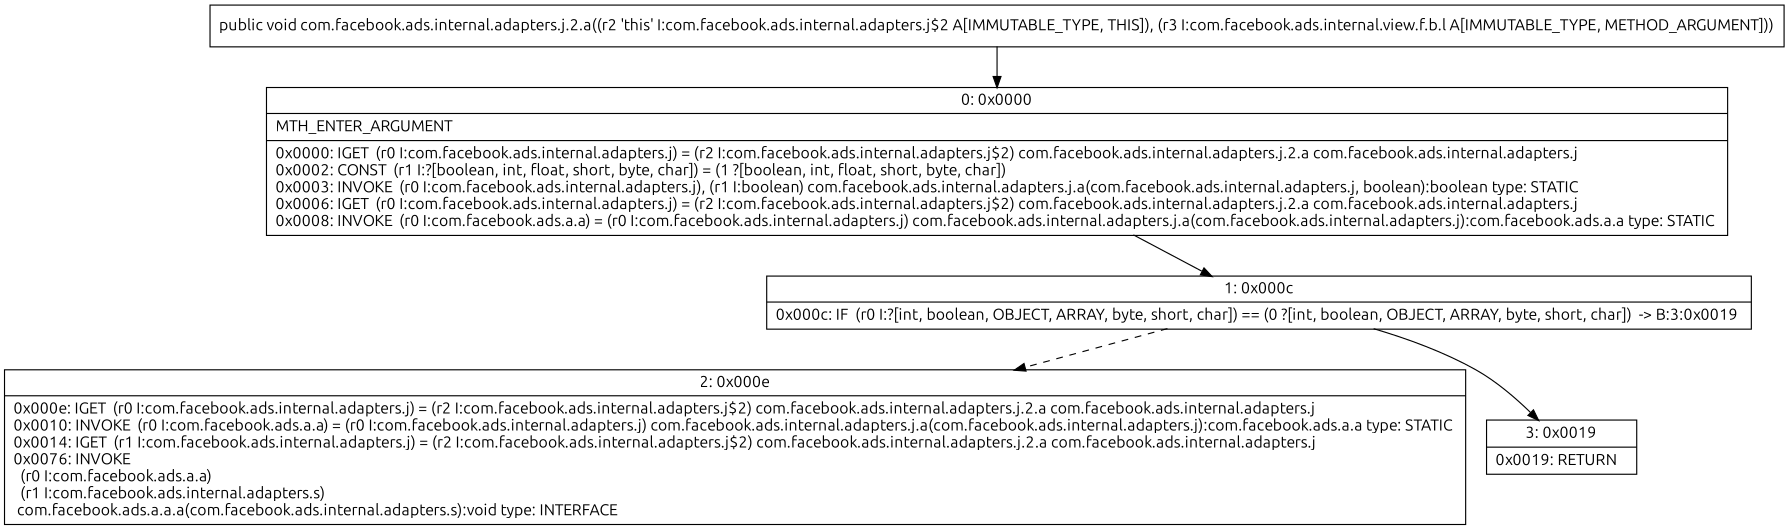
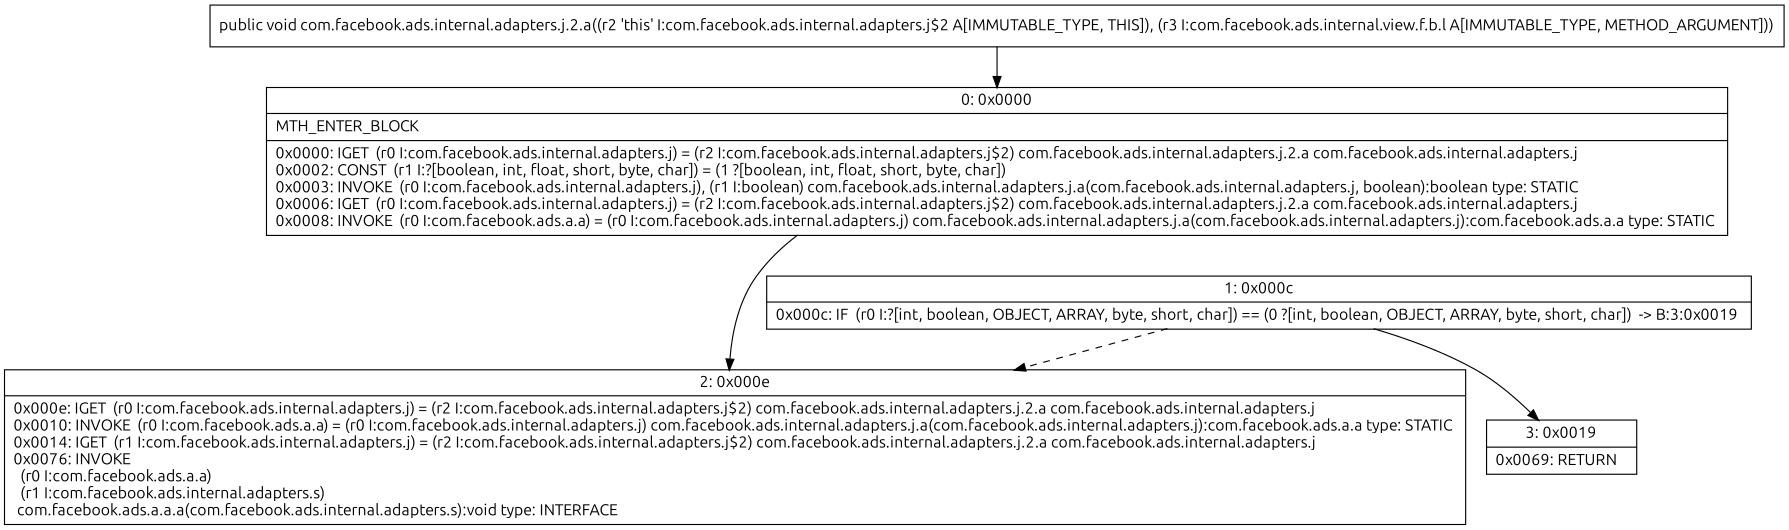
  digraph {
    fontname=Ubuntu
    node [fontname=Ubuntu shape=record]
    edge [fontname=Ubuntu]
-   n1 [label="{0\:\ 0x0000|MTH_ENTER_ARGUMENT\l|0x0000: IGET  (r0 I:com.facebook.ads.internal.adapters.j) = (r2 I:com.facebook.ads.internal.adapters.j$2) com.facebook.ads.internal.adapters.j.2.a com.facebook.ads.internal.adapters.j \l0x0002: CONST  (r1 I:?[boolean, int, float, short, byte, char]) = (1 ?[boolean, int, float, short, byte, char]) \l0x0003: INVOKE  (r0 I:com.facebook.ads.internal.adapters.j), (r1 I:boolean) com.facebook.ads.internal.adapters.j.a(com.facebook.ads.internal.adapters.j, boolean):boolean type: STATIC \l0x0006: IGET  (r0 I:com.facebook.ads.internal.adapters.j) = (r2 I:com.facebook.ads.internal.adapters.j$2) com.facebook.ads.internal.adapters.j.2.a com.facebook.ads.internal.adapters.j \l0x0008: INVOKE  (r0 I:com.facebook.ads.a.a) = (r0 I:com.facebook.ads.internal.adapters.j) com.facebook.ads.internal.adapters.j.a(com.facebook.ads.internal.adapters.j):com.facebook.ads.a.a type: STATIC \l}"]
+   n1 [label="{0\:\ 0x0000|MTH_ENTER_BLOCK\l|0x0000: IGET  (r0 I:com.facebook.ads.internal.adapters.j) = (r2 I:com.facebook.ads.internal.adapters.j$2) com.facebook.ads.internal.adapters.j.2.a com.facebook.ads.internal.adapters.j \l0x0002: CONST  (r1 I:?[boolean, int, float, short, byte, char]) = (1 ?[boolean, int, float, short, byte, char]) \l0x0003: INVOKE  (r0 I:com.facebook.ads.internal.adapters.j), (r1 I:boolean) com.facebook.ads.internal.adapters.j.a(com.facebook.ads.internal.adapters.j, boolean):boolean type: STATIC \l0x0006: IGET  (r0 I:com.facebook.ads.internal.adapters.j) = (r2 I:com.facebook.ads.internal.adapters.j$2) com.facebook.ads.internal.adapters.j.2.a com.facebook.ads.internal.adapters.j \l0x0008: INVOKE  (r0 I:com.facebook.ads.a.a) = (r0 I:com.facebook.ads.internal.adapters.j) com.facebook.ads.internal.adapters.j.a(com.facebook.ads.internal.adapters.j):com.facebook.ads.a.a type: STATIC \l}"]
    n2 [label="{1\:\ 0x000c|0x000c: IF  (r0 I:?[int, boolean, OBJECT, ARRAY, byte, short, char]) == (0 ?[int, boolean, OBJECT, ARRAY, byte, short, char])  \-\> B:3:0x0019 \l}"]
    n3 [label="{2\:\ 0x000e|0x000e: IGET  (r0 I:com.facebook.ads.internal.adapters.j) = (r2 I:com.facebook.ads.internal.adapters.j$2) com.facebook.ads.internal.adapters.j.2.a com.facebook.ads.internal.adapters.j \l0x0010: INVOKE  (r0 I:com.facebook.ads.a.a) = (r0 I:com.facebook.ads.internal.adapters.j) com.facebook.ads.internal.adapters.j.a(com.facebook.ads.internal.adapters.j):com.facebook.ads.a.a type: STATIC \l0x0014: IGET  (r1 I:com.facebook.ads.internal.adapters.j) = (r2 I:com.facebook.ads.internal.adapters.j$2) com.facebook.ads.internal.adapters.j.2.a com.facebook.ads.internal.adapters.j \l0x0076: INVOKE  \l  (r0 I:com.facebook.ads.a.a)\l  (r1 I:com.facebook.ads.internal.adapters.s)\l com.facebook.ads.a.a.a(com.facebook.ads.internal.adapters.s):void type: INTERFACE \l}"]
-   n4 [label="{3\:\ 0x0019|0x0019: RETURN   \l}"]
+   n4 [label="{3\:\ 0x0019|0x0069: RETURN   \l}"]
    n5 [label="{public void com.facebook.ads.internal.adapters.j.2.a((r2 'this' I:com.facebook.ads.internal.adapters.j$2 A[IMMUTABLE_TYPE, THIS]), (r3 I:com.facebook.ads.internal.view.f.b.l A[IMMUTABLE_TYPE, METHOD_ARGUMENT])) }"]
-   n1 -> n2
+   n1 -> n3
    n2 -> n3 [style=dashed]
    n2 -> n4
    n5 -> n1
  }
